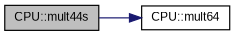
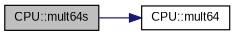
  digraph {
    rankdir=LR
    fontname="Liberation Sans"
    node [color=black fontname="Liberation Sans" fontsize=10 shape=record style=filled]
-   n1 [fillcolor=grey75 fontcolor=black height=0.2 label="CPU::mult44s" width=0.4]
+   n1 [fillcolor=grey75 fontcolor=black height=0.2 label="CPU::mult64s" width=0.4]
    n2 [fillcolor=white height=0.2 label="CPU::mult64" width=0.4]
    n1 -> n2 [color=midnightblue fontname="Liberation Sans" fontsize=10 labelfontname=FreeSans labelfontsize=10 style=solid]
  }
